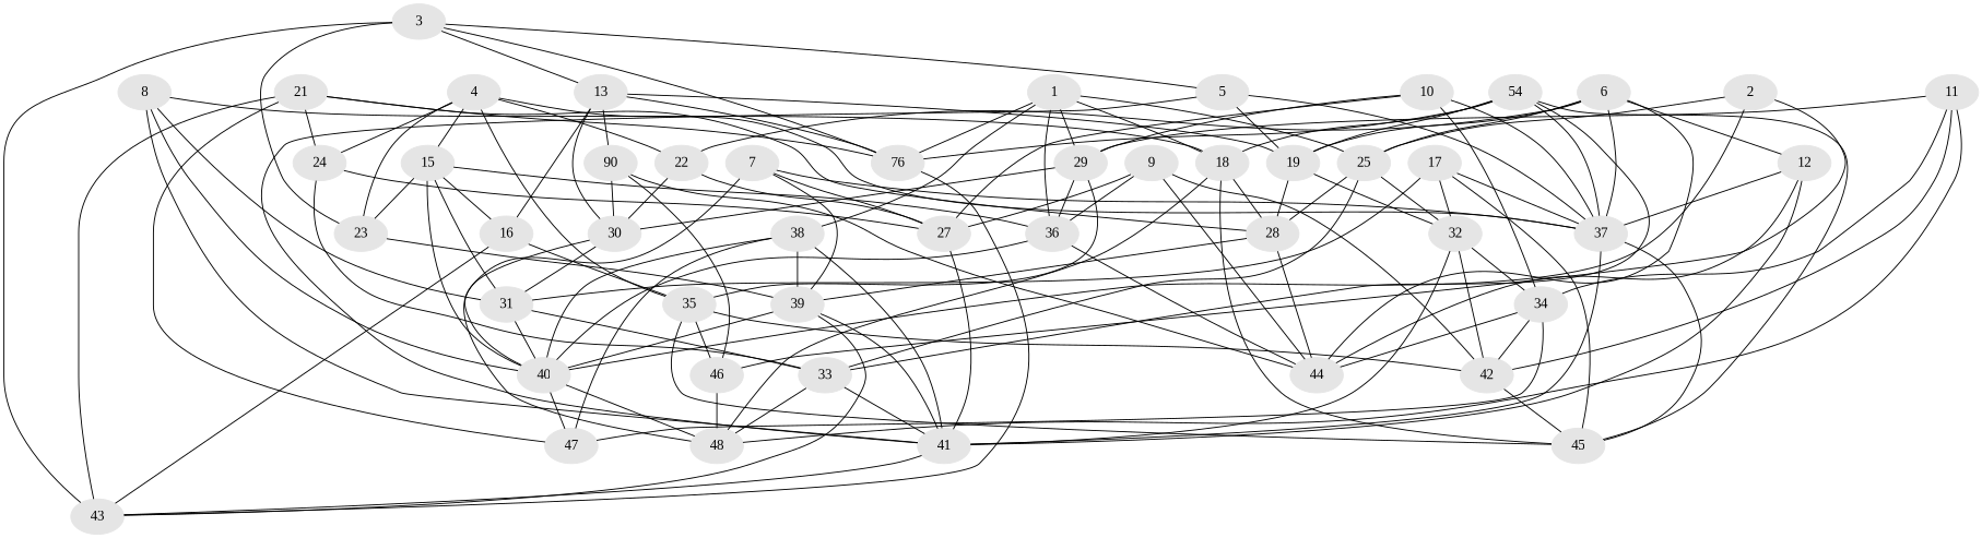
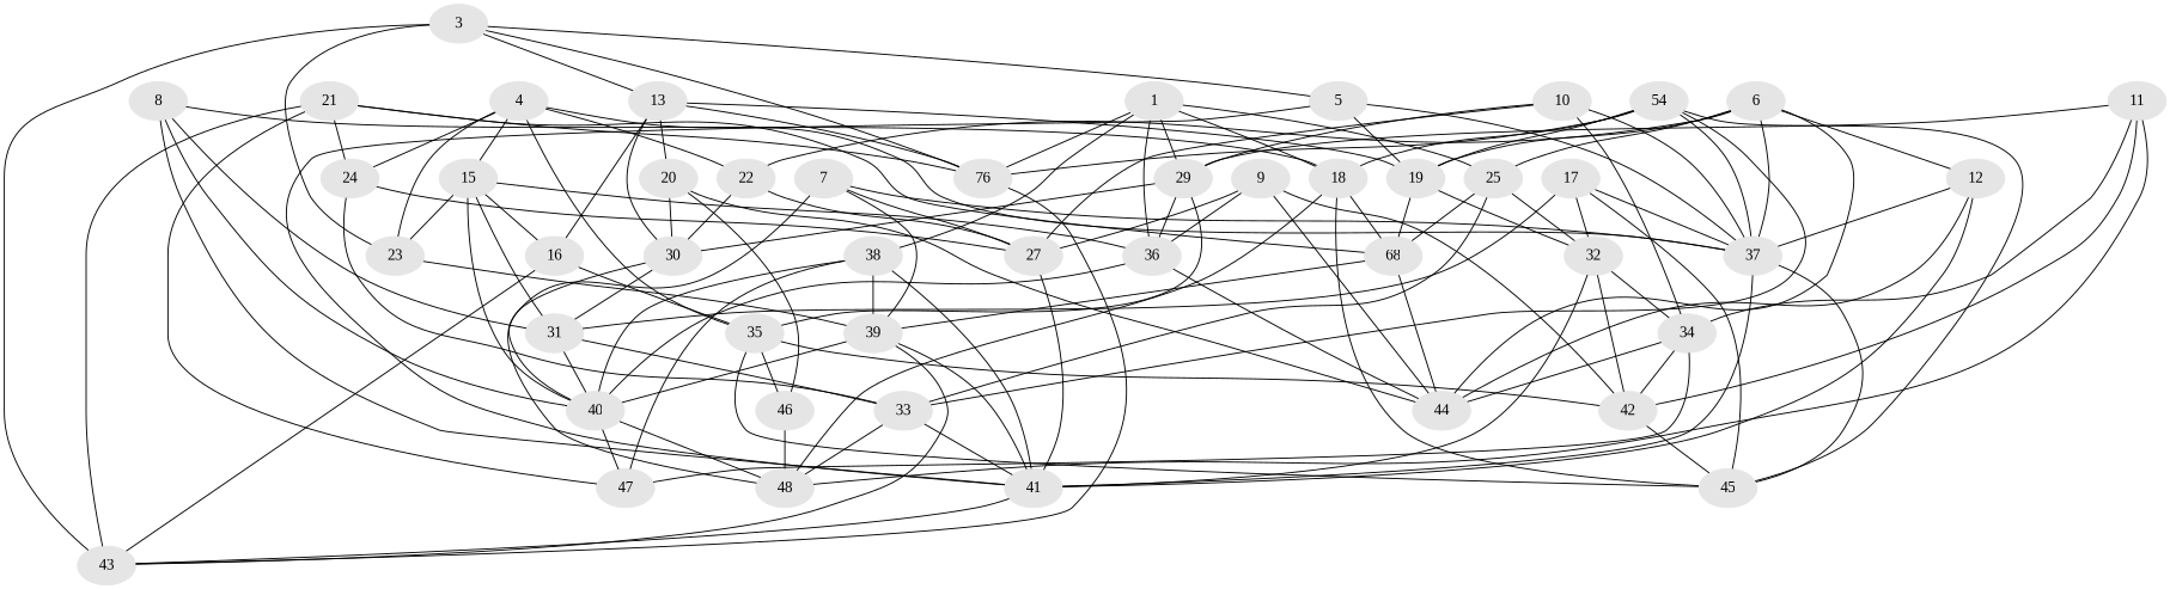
  graph {
    fontname="Liberation Serif"
    node [color=gray90 fontname="Liberation Serif" style=filled]
    edge [fontname="Liberation Serif" weight=1.0]
    1
    18
    25
    n4 [label=76]
    29
    36
    38
    48
    45
-   28
+   28 [label=68]
    33
    32
    43
    35
    30
    40
    44
    41
    39
    47
-   2
    46
    5
    37
    19
    3
    13
    23
    16
-   20 [label=90]
+   20
    4
    15
    22
    24
    31
    27
    42
    6
    12
    7
    8
    9
    10
    34
    11
    n46 [label=54]
    17
    21
    1 -- 18
    1 -- 25
    1 -- n4
    1 -- 29
    1 -- 36
    1 -- 38
    18 -- 48
    18 -- 45
    18 -- 28
    25 -- 28
    25 -- 33
    25 -- 32
    n4 -- 43
    29 -- 36
    29 -- 35
    29 -- 30
    36 -- 40
    36 -- 44
    38 -- 40
    38 -- 41
    38 -- 39
    38 -- 47
    28 -- 44
    28 -- 39
    33 -- 48
    33 -- 41
    32 -- 41
    32 -- 42
    32 -- 34
    35 -- 45
    35 -- 46
    35 -- 42
    30 -- 40
    30 -- 31
    40 -- 48
    40 -- 47
    41 -- 43
    39 -- 43
    39 -- 40
    39 -- 41
-   2 -- 25
-   2 -- 40
-   2 -- 46
    46 -- 48 [weight=3.0]
    5 -- 41
    5 -- 37
    5 -- 19
    37 -- 45
    37 -- 41
    19 -- 28
    19 -- 32
    3 -- n4
    3 -- 43 [weight=2.0]
    3 -- 5
    3 -- 13
    3 -- 23
    13 -- n4
    13 -- 30
    13 -- 19
    13 -- 16
    13 -- 20
    23 -- 39
    16 -- 43
    16 -- 35
    20 -- 30
    20 -- 44
    20 -- 46
    4 -- 35
    4 -- 37
    4 -- 23
    4 -- 15
    4 -- 22
    4 -- 24
    15 -- 36
    15 -- 40
    15 -- 23
    15 -- 16
    15 -- 31
    22 -- 30
    22 -- 27
    24 -- 33
    24 -- 27
    31 -- 33
    31 -- 40
    27 -- 41
    42 -- 45
    6 -- 25
    6 -- 44
    6 -- 37
    6 -- 19
    6 -- 22
    6 -- 12
    12 -- 44
    12 -- 41
    12 -- 37
    7 -- 48
    7 -- 39
    7 -- 37
    7 -- 27
    8 -- 18
    8 -- 40
    8 -- 41
    8 -- 31
    9 -- 36
    9 -- 44
    9 -- 27
    9 -- 42
    10 -- 29
    10 -- 37
    10 -- 27
    10 -- 34
    34 -- 44
    34 -- 47
    34 -- 42
    11 -- 29
    11 -- 48
    11 -- 42
    11 -- 34
    n46 -- 18
    n46 -- n4
    n46 -- 45
    n46 -- 33
    n46 -- 37
    n46 -- 19
    17 -- 45
    17 -- 32
    17 -- 37
    17 -- 31
    21 -- n4
    21 -- 28
    21 -- 43 [weight=2.0]
    21 -- 47
    21 -- 24
  }
